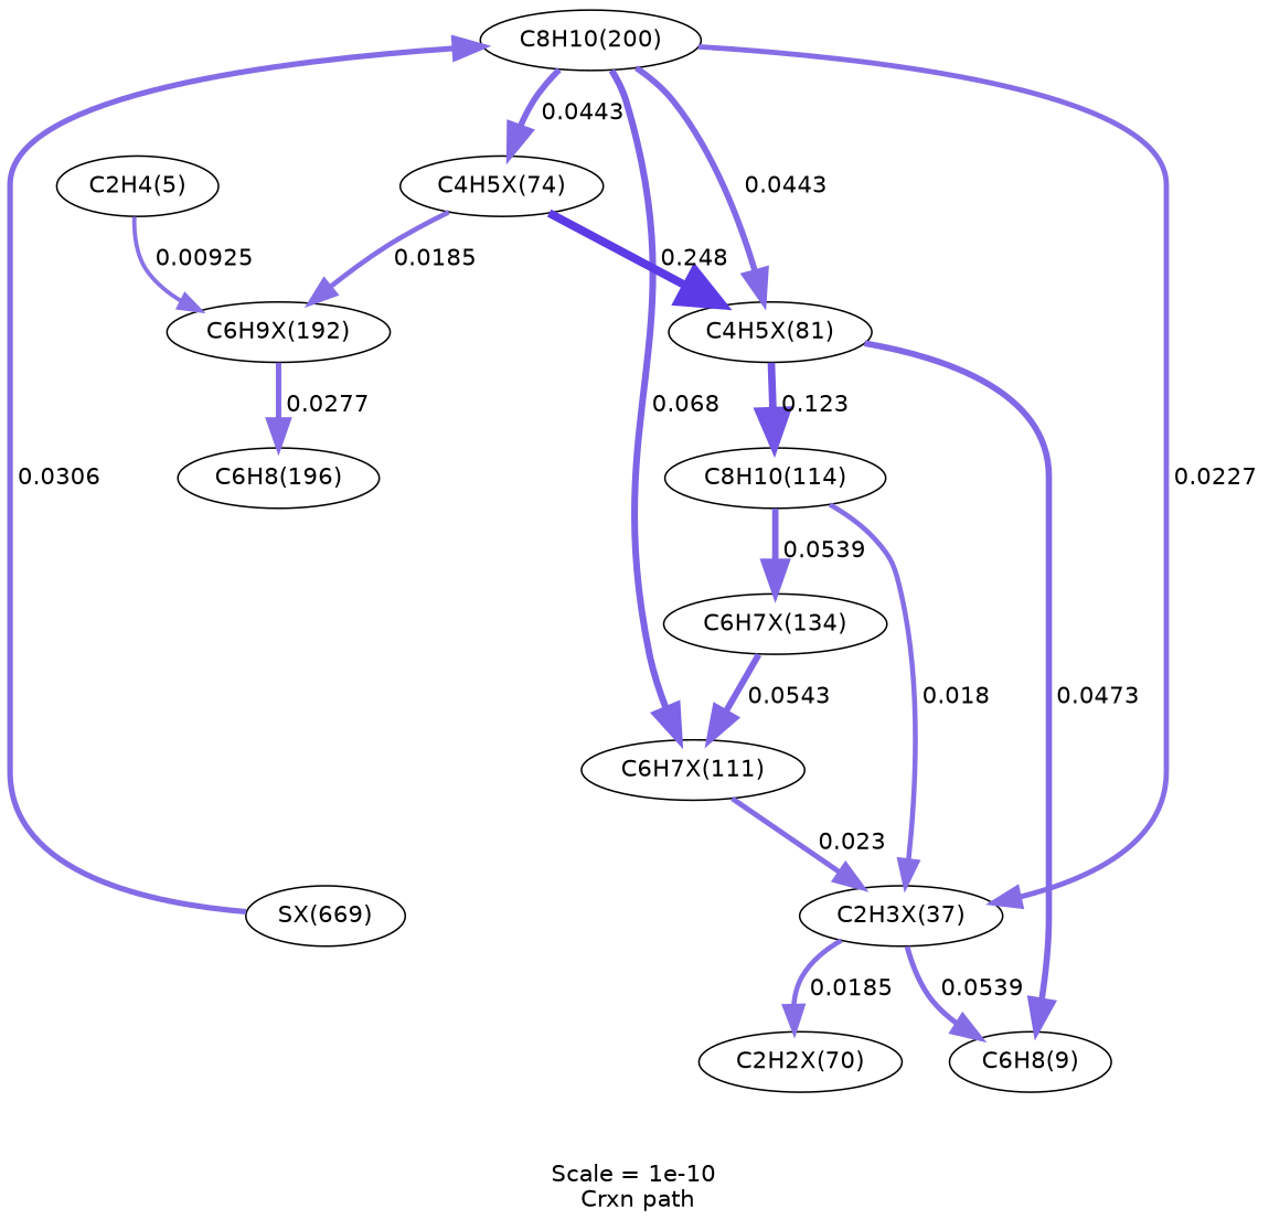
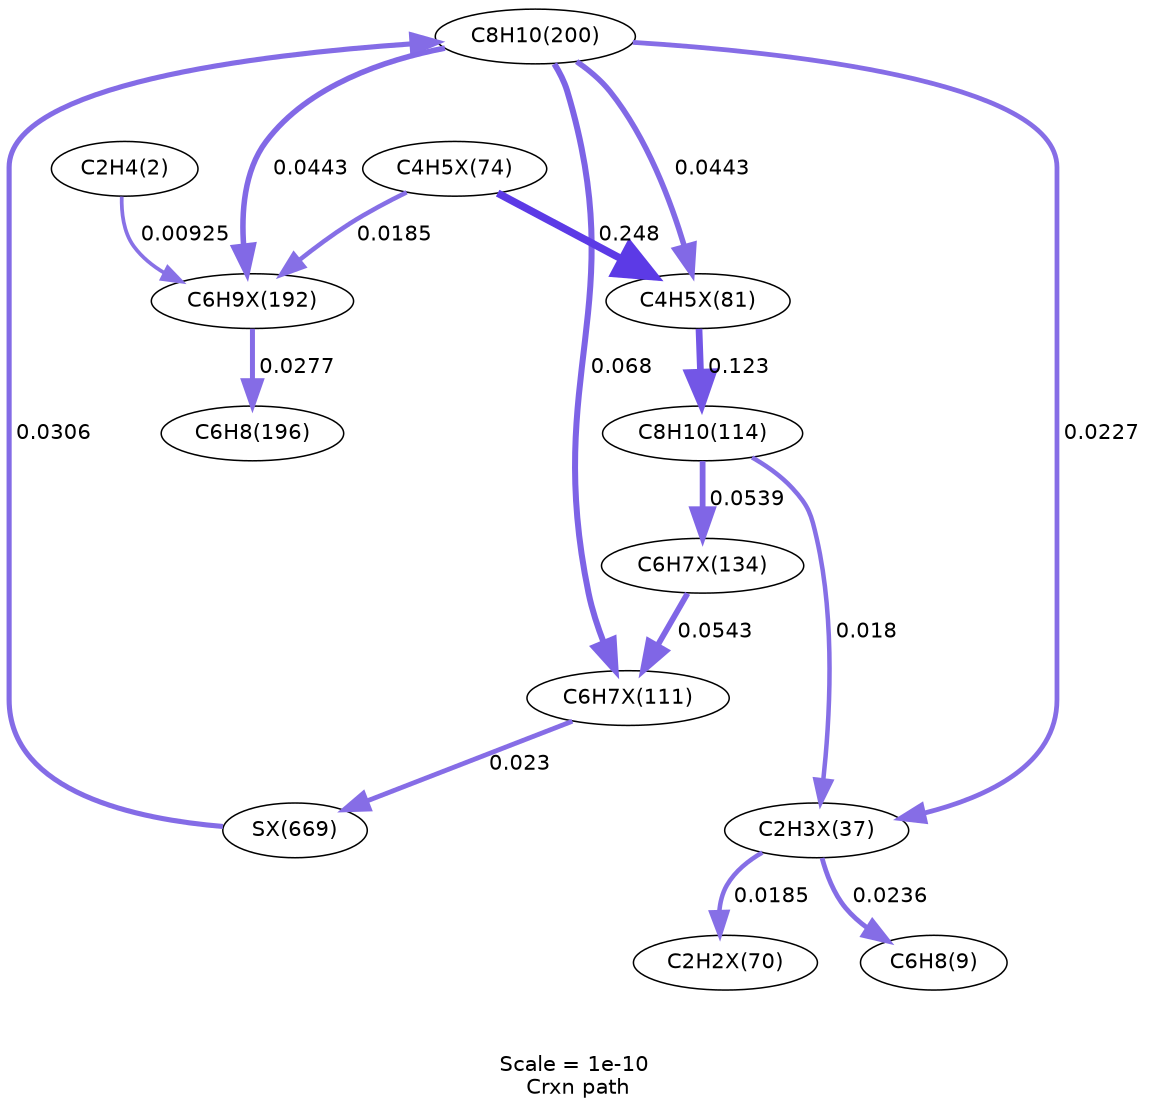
  digraph {
    fontname="DejaVu Sans"
    label="Scale = 1e-10\l Crxn path"
    node [fontname="DejaVu Sans"]
    edge [arrowsize=1.82 color="0.7, 0.518, 0.9" fontname="DejaVu Sans" style="setlinewidth(3.65)"]
-   n1 [label="C2H4(5)"]
+   n1 [label="C2H4(2)"]
    n2 [label="C6H9X(192)"]
    n3 [label="C6H8(196)"]
    n4 [label="SX(669)"]
    n5 [label="C8H10(200)"]
    n6 [label="C2H3X(37)"]
    n7 [label="C4H5X(81)"]
    n8 [label="C4H5X(74)"]
    n9 [label="C6H7X(111)"]
    n10 [label="C2H2X(70)"]
    n11 [label="C6H8(9)"]
    n12 [label="C8H10(114)"]
    n13 [label="C6H7X(134)"]
    n1 -> n2 [arrowsize=1.23 color="0.7, 0.509, 0.9" label=" 0.00925" style="setlinewidth(2.46)"]
    n2 -> n3 [arrowsize=1.65 color="0.7, 0.528, 0.9" label=" 0.0277" style="setlinewidth(3.29)"]
    n4 -> n5 [arrowsize=1.68 color="0.7, 0.531, 0.9" label=" 0.0306" style="setlinewidth(3.37)"]
    n5 -> n6 [arrowsize=1.57 color="0.7, 0.523, 0.9" label=" 0.0227" style="setlinewidth(3.14)"]
    n5 -> n7 [color="0.7, 0.544, 0.9" label=" 0.0443"]
-   n5 -> n8 [color="0.7, 0.544, 0.9" label=" 0.0443"]
+   n5 -> n2 [color="0.7, 0.544, 0.9" label=" 0.0443"]
    n5 -> n9 [arrowsize=1.99 color="0.7, 0.568, 0.9" label=" 0.068" style="setlinewidth(3.97)"]
    n6 -> n10 [arrowsize=1.49 label=" 0.0185" style="setlinewidth(2.99)"]
-   n6 -> n11 [arrowsize=1.59 color="0.7, 0.524, 0.9" label=" 0.0539" style="setlinewidth(3.17)"]
-   n7 -> n11 [arrowsize=1.85 color="0.7, 0.547, 0.9" label=" 0.0473" style="setlinewidth(3.7)"]
+   n6 -> n11 [arrowsize=1.59 color="0.7, 0.524, 0.9" label=" 0.0236" style="setlinewidth(3.17)"]
    n7 -> n12 [arrowsize=2.21 color="0.7, 0.623, 0.9" label=" 0.123" style="setlinewidth(4.42)"]
    n8 -> n2 [arrowsize=1.49 label=" 0.0185" style="setlinewidth(2.99)"]
    n8 -> n7 [arrowsize=2.47 color="0.7, 0.748, 0.9" label=" 0.248" style="setlinewidth(4.95)"]
-   n9 -> n6 [arrowsize=1.58 color="0.7, 0.523, 0.9" label=" 0.023" style="setlinewidth(3.15)"]
+   n9 -> n4 [arrowsize=1.58 color="0.7, 0.523, 0.9" label=" 0.023" style="setlinewidth(3.15)"]
    n12 -> n6 [arrowsize=1.48 label=" 0.018" style="setlinewidth(2.97)"]
    n12 -> n13 [arrowsize=1.9 color="0.7, 0.554, 0.9" label=" 0.0539" style="setlinewidth(3.8)"]
    n13 -> n9 [arrowsize=1.9 color="0.7, 0.554, 0.9" label=" 0.0543" style="setlinewidth(3.8)"]
  }
